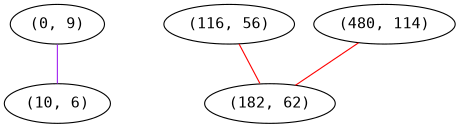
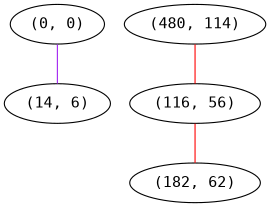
  graph {
    fontname="DejaVu Sans Mono"
    node [fontname="DejaVu Sans Mono"]
    edge [color=red fontname="DejaVu Sans Mono" weight=1]
-   "(0, 0)" [label="(0, 9)"]
-   "(10, 6)"
+   "(0, 0)"
+   "(10, 6)" [label="(14, 6)"]
    "(116, 56)"
    "(182, 62)"
    n5 [label="(480, 114)"]
    "(0, 0)" -- "(10, 6)" [color=purple weight=4]
    "(116, 56)" -- "(182, 62)"
-   n5 -- "(182, 62)"
+   n5 -- "(116, 56)"
  }
